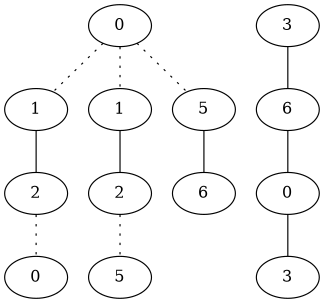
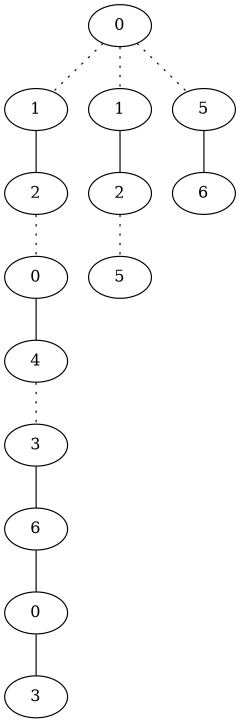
  graph {
    n1 [label=0]
    n2 [label=1]
    n3 [label=1]
    n4 [label=5]
    n5 [label=2]
    n6 [label=0]
+   n7 [label=4]
    n8 [label=3]
    n9 [label=6]
    n10 [label=0]
    n11 [label=3]
    n12 [label=2]
    n13 [label=5]
    n14 [label=6]
    n1 -- n2 [style=dotted]
    n1 -- n3 [style=dotted]
    n1 -- n4 [style=dotted]
    n2 -- n5
    n3 -- n12
    n4 -- n14
    n5 -- n6 [style=dotted]
+   n6 -- n7
+   n7 -- n8 [style=dotted]
    n8 -- n9
    n9 -- n10
    n10 -- n11
    n12 -- n13 [style=dotted]
  }
